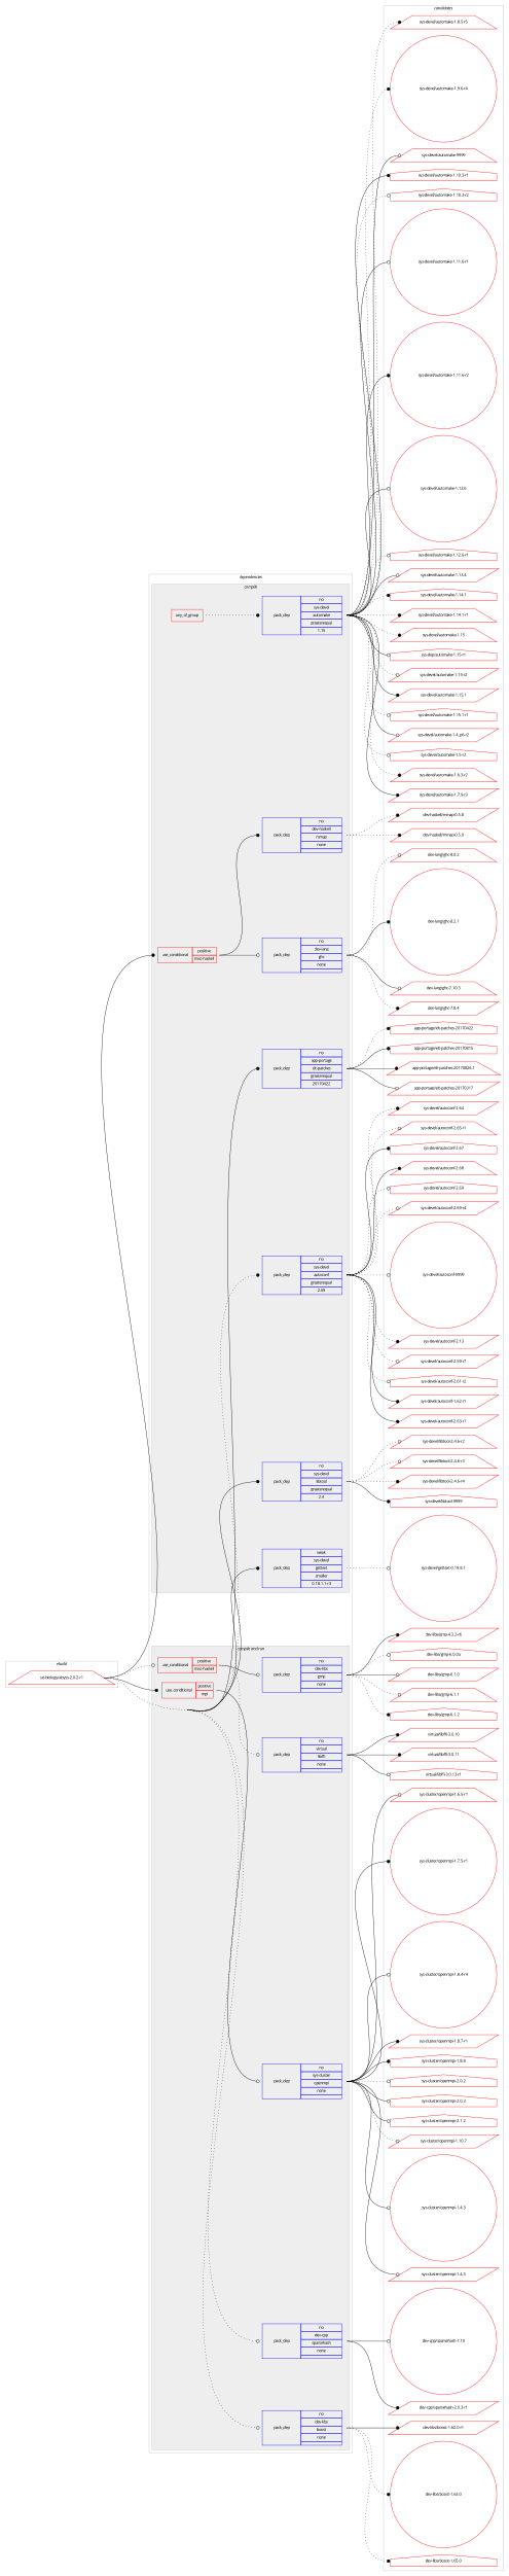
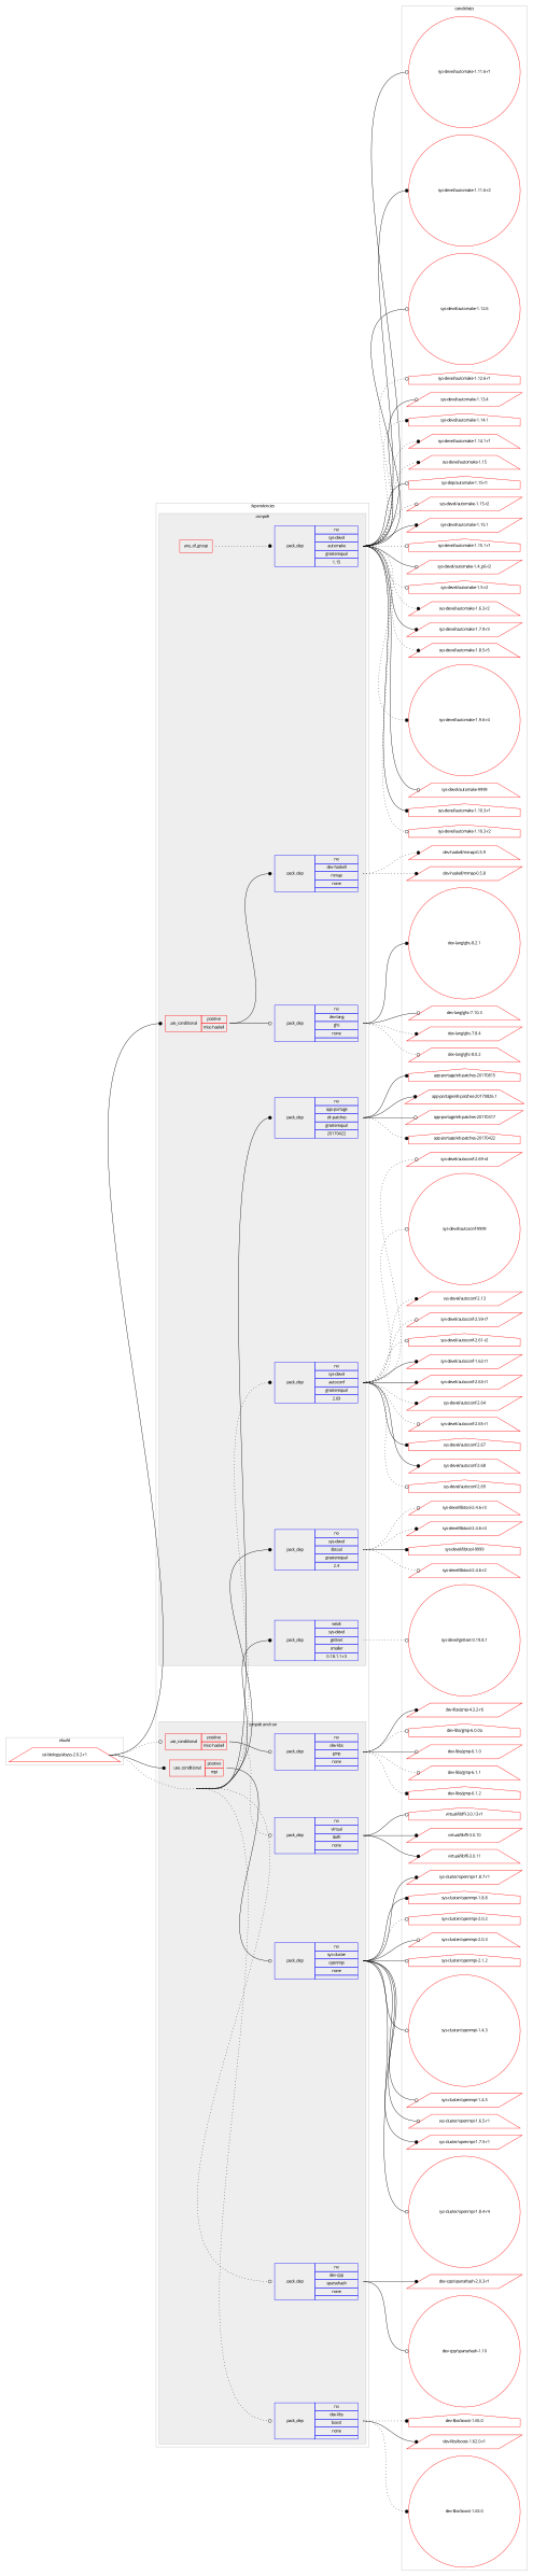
  digraph {
    compound=true
    concentrate=true
    fontname="Open Sans"
    fontsize=10
    newrank=true
    rankdir=LR
    ranksep=1.5
    node [color=red fontname="Open Sans" fontsize=10 shape=parallelogram]
    edge [arrowhead=dot fontname="Open Sans" headport=w style=solid tailport=e weight=100]
    n1 [label="sci-biology/abyss-2.0.2-r1" shape=trapezium width=4]
    n2 [color=blue label=<<TABLE BORDER="0" CELLBORDER="1" CELLSPACING="0" CELLPADDING="4" WIDTH="220"><TR><TD ROWSPAN="6" CELLPADDING="30">pack_dep</TD></TR><TR><TD WIDTH="110">no</TD></TR><TR><TD>sys-devel</TD></TR><TR><TD>automake</TD></TR><TR><TD>greaterequal</TD></TR><TR><TD>1.15</TD></TR></TABLE>> shape=none]
    n3 [label=<<TABLE BORDER="0" CELLBORDER="1" CELLSPACING="0" CELLPADDING="4"><TR><TD CELLPADDING="10">any_of_group</TD></TR></TABLE>> shape=none]
    n4 [color=blue label=<<TABLE BORDER="0" CELLBORDER="1" CELLSPACING="0" CELLPADDING="4" WIDTH="220"><TR><TD ROWSPAN="6" CELLPADDING="30">pack_dep</TD></TR><TR><TD WIDTH="110">no</TD></TR><TR><TD>dev-lang</TD></TR><TR><TD>ghc</TD></TR><TR><TD>none</TD></TR><TR><TD></TD></TR></TABLE>> shape=none]
    n5 [color=blue label=<<TABLE BORDER="0" CELLBORDER="1" CELLSPACING="0" CELLPADDING="4" WIDTH="220"><TR><TD ROWSPAN="6" CELLPADDING="30">pack_dep</TD></TR><TR><TD WIDTH="110">no</TD></TR><TR><TD>dev-haskell</TD></TR><TR><TD>mmap</TD></TR><TR><TD>none</TD></TR><TR><TD></TD></TR></TABLE>> shape=none]
    n6 [label=<<TABLE BORDER="0" CELLBORDER="1" CELLSPACING="0" CELLPADDING="4"><TR><TD ROWSPAN="3" CELLPADDING="10">use_conditional</TD></TR><TR><TD>positive</TD></TR><TR><TD>misc-haskell</TD></TR></TABLE>> shape=none]
    n7 [color=blue label=<<TABLE BORDER="0" CELLBORDER="1" CELLSPACING="0" CELLPADDING="4" WIDTH="220"><TR><TD ROWSPAN="6" CELLPADDING="30">pack_dep</TD></TR><TR><TD WIDTH="110">no</TD></TR><TR><TD>app-portage</TD></TR><TR><TD>elt-patches</TD></TR><TR><TD>greaterequal</TD></TR><TR><TD>20170422</TD></TR></TABLE>> shape=none]
    n8 [color=blue label=<<TABLE BORDER="0" CELLBORDER="1" CELLSPACING="0" CELLPADDING="4" WIDTH="220"><TR><TD ROWSPAN="6" CELLPADDING="30">pack_dep</TD></TR><TR><TD WIDTH="110">no</TD></TR><TR><TD>sys-devel</TD></TR><TR><TD>autoconf</TD></TR><TR><TD>greaterequal</TD></TR><TR><TD>2.69</TD></TR></TABLE>> shape=none]
    n9 [color=blue label=<<TABLE BORDER="0" CELLBORDER="1" CELLSPACING="0" CELLPADDING="4" WIDTH="220"><TR><TD ROWSPAN="6" CELLPADDING="30">pack_dep</TD></TR><TR><TD WIDTH="110">no</TD></TR><TR><TD>sys-devel</TD></TR><TR><TD>libtool</TD></TR><TR><TD>greaterequal</TD></TR><TR><TD>2.4</TD></TR></TABLE>> shape=none]
    n10 [color=blue label=<<TABLE BORDER="0" CELLBORDER="1" CELLSPACING="0" CELLPADDING="4" WIDTH="220"><TR><TD ROWSPAN="6" CELLPADDING="30">pack_dep</TD></TR><TR><TD WIDTH="110">weak</TD></TR><TR><TD>sys-devel</TD></TR><TR><TD>gettext</TD></TR><TR><TD>smaller</TD></TR><TR><TD>0.18.1.1-r3</TD></TR></TABLE>> shape=none]
    n11 [color=blue label=<<TABLE BORDER="0" CELLBORDER="1" CELLSPACING="0" CELLPADDING="4" WIDTH="220"><TR><TD ROWSPAN="6" CELLPADDING="30">pack_dep</TD></TR><TR><TD WIDTH="110">no</TD></TR><TR><TD>virtual</TD></TR><TR><TD>libffi</TD></TR><TR><TD>none</TD></TR><TR><TD></TD></TR></TABLE>> shape=none]
    n12 [color=blue label=<<TABLE BORDER="0" CELLBORDER="1" CELLSPACING="0" CELLPADDING="4" WIDTH="220"><TR><TD ROWSPAN="6" CELLPADDING="30">pack_dep</TD></TR><TR><TD WIDTH="110">no</TD></TR><TR><TD>dev-libs</TD></TR><TR><TD>gmp</TD></TR><TR><TD>none</TD></TR><TR><TD></TD></TR></TABLE>> shape=none]
    n13 [label=<<TABLE BORDER="0" CELLBORDER="1" CELLSPACING="0" CELLPADDING="4"><TR><TD ROWSPAN="3" CELLPADDING="10">use_conditional</TD></TR><TR><TD>positive</TD></TR><TR><TD>misc-haskell</TD></TR></TABLE>> shape=none]
    n14 [color=blue label=<<TABLE BORDER="0" CELLBORDER="1" CELLSPACING="0" CELLPADDING="4" WIDTH="220"><TR><TD ROWSPAN="6" CELLPADDING="30">pack_dep</TD></TR><TR><TD WIDTH="110">no</TD></TR><TR><TD>sys-cluster</TD></TR><TR><TD>openmpi</TD></TR><TR><TD>none</TD></TR><TR><TD></TD></TR></TABLE>> shape=none]
    n15 [label=<<TABLE BORDER="0" CELLBORDER="1" CELLSPACING="0" CELLPADDING="4"><TR><TD ROWSPAN="3" CELLPADDING="10">use_conditional</TD></TR><TR><TD>positive</TD></TR><TR><TD>mpi</TD></TR></TABLE>> shape=none]
    n16 [color=blue label=<<TABLE BORDER="0" CELLBORDER="1" CELLSPACING="0" CELLPADDING="4" WIDTH="220"><TR><TD ROWSPAN="6" CELLPADDING="30">pack_dep</TD></TR><TR><TD WIDTH="110">no</TD></TR><TR><TD>dev-cpp</TD></TR><TR><TD>sparsehash</TD></TR><TR><TD>none</TD></TR><TR><TD></TD></TR></TABLE>> shape=none]
    n17 [color=blue label=<<TABLE BORDER="0" CELLBORDER="1" CELLSPACING="0" CELLPADDING="4" WIDTH="220"><TR><TD ROWSPAN="6" CELLPADDING="30">pack_dep</TD></TR><TR><TD WIDTH="110">no</TD></TR><TR><TD>dev-libs</TD></TR><TR><TD>boost</TD></TR><TR><TD>none</TD></TR><TR><TD></TD></TR></TABLE>> shape=none]
    n18 [label="sys-devel/automake-1.10.3-r1" shape=house width=4]
    n19 [label="sys-devel/automake-1.10.3-r2" shape=house width=4]
    n20 [label="sys-devel/automake-1.11.6-r1" shape=circle width=4]
    n21 [label="sys-devel/automake-1.11.6-r2" shape=circle width=4]
    n22 [label="sys-devel/automake-1.12.6" shape=circle width=4]
    n23 [label="sys-devel/automake-1.12.6-r1" shape=house width=4]
    n24 [label="sys-devel/automake-1.13.4" width=4]
    n25 [label="sys-devel/automake-1.14.1" shape=house width=4]
    n26 [label="sys-devel/automake-1.14.1-r1" shape=trapezium width=4]
    n27 [label="sys-devel/automake-1.15" shape=trapezium width=4]
    n28 [label="sys-dep/automake-1.15-r1" shape=house width=4]
    n29 [label="sys-devel/automake-1.15-r2" width=4]
    n30 [label="sys-devel/automake-1.15.1" width=4]
    n31 [label="sys-devel/automake-1.15.1-r1" shape=house width=4]
    n32 [label="sys-devel/automake-1.4_p6-r2" width=4]
    n33 [label="sys-devel/automake-1.5-r2" shape=house width=4]
    n34 [label="sys-devel/automake-1.6.3-r2" shape=trapezium width=4]
    n35 [label="sys-devel/automake-1.7.9-r3" width=4]
    n36 [label="sys-devel/automake-1.8.5-r5" shape=trapezium width=4]
    n37 [label="sys-devel/automake-1.9.6-r4" shape=circle width=4]
    n38 [label="sys-devel/automake-9999" shape=trapezium width=4]
    n39 [label="dev-lang/ghc-7.10.3" shape=trapezium width=4]
    n40 [label="dev-lang/ghc-7.8.4" width=4]
    n41 [label="dev-lang/ghc-8.0.2" shape=trapezium width=4]
    n42 [label="dev-lang/ghc-8.2.1" shape=circle width=4]
    n43 [label="dev-haskell/mmap-0.5.8" width=4]
    n44 [label="dev-haskell/mmap-0.5.9" shape=trapezium width=4]
    n45 [label="app-portage/elt-patches-20170317" width=4]
    n46 [label="app-portage/elt-patches-20170422" shape=house width=4]
    n47 [label="app-portage/elt-patches-20170815" shape=house width=4]
    n48 [label="app-portage/elt-patches-20170826.1" shape=trapezium width=4]
    n49 [label="sys-devel/autoconf-2.13" width=4]
    n50 [label="sys-devel/autoconf-2.59-r7" width=4]
    n51 [label="sys-devel/autoconf-2.61-r2" shape=house width=4]
    n52 [label="sys-devel/autoconf-1.62-r1" width=4]
    n53 [label="sys-devel/autoconf-2.63-r1" width=4]
    n54 [label="sys-devel/autoconf-2.64" width=4]
    n55 [label="sys-devel/autoconf-2.65-r1" shape=trapezium width=4]
    n56 [label="sys-devel/autoconf-2.67" shape=house width=4]
    n57 [label="sys-devel/autoconf-2.68" shape=trapezium width=4]
    n58 [label="sys-devel/autoconf-2.69" shape=house width=4]
    n59 [label="sys-devel/autoconf-2.69-r4" width=4]
    n60 [label="sys-devel/autoconf-9999" shape=circle width=4]
    n61 [label="sys-devel/libtool-2.4.6-r2" shape=trapezium width=4]
    n62 [label="sys-devel/libtool-2.4.6-r3" shape=trapezium width=4]
    n63 [label="sys-devel/libtool-2.4.6-r4" width=4]
    n64 [label="sys-devel/libtool-9999" shape=house width=4]
    n65 [label="sys-devel/gettext-0.19.8.1" shape=circle width=4]
    n66 [label="dev-libs/gmp-4.3.2-r6" width=4]
    n67 [label="dev-libs/gmp-6.0.0a" shape=house width=4]
    n68 [label="dev-libs/gmp-6.1.0" width=4]
    n69 [label="dev-libs/gmp-6.1.1" shape=trapezium width=4]
    n70 [label="dev-libs/gmp-6.1.2" shape=house width=4]
    n71 [label="virtual/libffi-3.0.10" width=4]
    n72 [label="virtual/libffi-3.0.11" shape=trapezium width=4]
    n73 [label="virtual/libffi-3.0.13-r1" shape=house width=4]
-   n74 [label="sys-cluster/openmpi-1.10.7" width=4]
    n75 [label="sys-cluster/openmpi-1.4.3" shape=circle width=4]
    n76 [label="sys-cluster/openmpi-1.4.5" width=4]
    n77 [label="sys-cluster/openmpi-1.6.5-r1" shape=trapezium width=4]
-   n78 [label="sys-cluster/openmpi-1.7.5-r1" shape=circle width=4]
+   n78 [label="sys-cluster/openmpi-1.7.5-r1" width=4]
    n79 [label="sys-cluster/openmpi-1.8.4-r4" shape=circle width=4]
    n80 [label="sys-cluster/openmpi-1.8.7-r1" width=4]
    n81 [label="sys-cluster/openmpi-1.8.8" shape=house width=4]
    n82 [label="sys-cluster/openmpi-2.0.2" shape=house width=4]
-   n83 [label="sys-cluster/openmpi-2.0.3" shape=house width=4]
+   n83 [label="sys-cluster/openmpi-2.0.3" shape=trapezium width=4]
    n84 [label="sys-cluster/openmpi-2.1.2" shape=house width=4]
    n85 [label="dev-cpp/sparsehash-1.10" shape=circle width=4]
    n86 [label="dev-cpp/sparsehash-2.0.3-r1" width=4]
    n87 [label="dev-libs/boost-1.62.0-r1" width=4]
    n88 [label="dev-libs/boost-1.63.0" shape=circle width=4]
    n89 [label="dev-libs/boost-1.65.0" shape=house width=4]
    subgraph cluster_1 {
      color=gray
      label=<<i>ebuild</i>>
      rank=same
      n1
    }
    subgraph cluster_2 {
      color=gray
      label=<<i>dependencies</i>>
      subgraph cluster_3 {
        color=gray
        fillcolor="#eeeeee"
        label=<<i>compile</i>>
        style=filled
        subgraph sub_4 {
          color=gray
          fillcolor="#eeeeee"
          label=<<i>compile</i>>
          style=filled
          n3
          subgraph sub_5 {
            color=gray
            fillcolor="#eeeeee"
            label=<<i>compile</i>>
            style=filled
            n2
          }
        }
        subgraph sub_6 {
          color=gray
          fillcolor="#eeeeee"
          label=<<i>compile</i>>
          style=filled
          n6
          subgraph sub_7 {
            color=gray
            fillcolor="#eeeeee"
            label=<<i>compile</i>>
            style=filled
            n4
          }
          subgraph sub_8 {
            color=gray
            fillcolor="#eeeeee"
            label=<<i>compile</i>>
            style=filled
            n5
          }
        }
        subgraph sub_9 {
          color=gray
          fillcolor="#eeeeee"
          label=<<i>compile</i>>
          style=filled
          n7
        }
        subgraph sub_10 {
          color=gray
          fillcolor="#eeeeee"
          label=<<i>compile</i>>
          style=filled
          n8
        }
        subgraph sub_11 {
          color=gray
          fillcolor="#eeeeee"
          label=<<i>compile</i>>
          style=filled
          n9
        }
        subgraph sub_12 {
          color=gray
          fillcolor="#eeeeee"
          label=<<i>compile</i>>
          style=filled
          n10
        }
      }
      subgraph cluster_13 {
        color=gray
        fillcolor="#eeeeee"
        label=<<i>compile and run</i>>
        style=filled
        subgraph sub_14 {
          color=gray
          fillcolor="#eeeeee"
          label=<<i>compile and run</i>>
          style=filled
          n13
          subgraph sub_15 {
            color=gray
            fillcolor="#eeeeee"
            label=<<i>compile and run</i>>
            style=filled
            n11
          }
          subgraph sub_16 {
            color=gray
            fillcolor="#eeeeee"
            label=<<i>compile and run</i>>
            style=filled
            n12
          }
        }
        subgraph sub_17 {
          color=gray
          fillcolor="#eeeeee"
          label=<<i>compile and run</i>>
          style=filled
          n15
          subgraph sub_18 {
            color=gray
            fillcolor="#eeeeee"
            label=<<i>compile and run</i>>
            style=filled
            n14
          }
        }
        subgraph sub_19 {
          color=gray
          fillcolor="#eeeeee"
          label=<<i>compile and run</i>>
          style=filled
          n16
        }
        subgraph sub_20 {
          color=gray
          fillcolor="#eeeeee"
          label=<<i>compile and run</i>>
          style=filled
          n17
        }
      }
      subgraph cluster_21 {
        color=gray
        fillcolor="#eeeeee"
        label=<<i>run</i>>
        style=filled
      }
    }
    subgraph cluster_22 {
      color=gray
      label=<<i>candidates</i>>
      rank=same
      subgraph sub_23 {
        color=black
        label=<<i>candidates</i>>
        nodesep=1
        rank=same
        n18
        n19
        n20
        n21
        n22
        n23
        n24
        n25
        n26
        n27
        n28
        n29
        n30
        n31
        n32
        n33
        n34
        n35
        n36
        n37
        n38
      }
      subgraph sub_24 {
        color=black
        label=<<i>candidates</i>>
        nodesep=1
        rank=same
        n39
        n40
        n41
        n42
      }
      subgraph sub_25 {
        color=black
        label=<<i>candidates</i>>
        nodesep=1
        rank=same
        n43
        n44
      }
      subgraph sub_26 {
        color=black
        label=<<i>candidates</i>>
        nodesep=1
        rank=same
        n45
        n46
        n47
        n48
      }
      subgraph sub_27 {
        color=black
        label=<<i>candidates</i>>
        nodesep=1
        rank=same
        n49
        n50
        n51
        n52
        n53
        n54
        n55
        n56
        n57
        n58
        n59
        n60
      }
      subgraph sub_28 {
        color=black
        label=<<i>candidates</i>>
        nodesep=1
        rank=same
        n61
        n62
        n63
        n64
      }
      subgraph sub_29 {
        color=black
        label=<<i>candidates</i>>
        nodesep=1
        rank=same
        n65
      }
      subgraph sub_30 {
        color=black
        label=<<i>candidates</i>>
        nodesep=1
        rank=same
        n66
        n67
        n68
        n69
        n70
      }
      subgraph sub_31 {
        color=black
        label=<<i>candidates</i>>
        nodesep=1
        rank=same
        n71
        n72
        n73
      }
      subgraph sub_32 {
        color=black
        label=<<i>candidates</i>>
        nodesep=1
        rank=same
-       n74
        n75
        n76
        n77
        n78
        n79
        n80
        n81
        n82
        n83
        n84
      }
      subgraph sub_33 {
        color=black
        label=<<i>candidates</i>>
        nodesep=1
        rank=same
        n85
        n86
      }
      subgraph sub_34 {
        color=black
        label=<<i>candidates</i>>
        nodesep=1
        rank=same
        n87
        n88
        n89
      }
    }
    n1 -> n6 [weight=20]
    n1 -> n7 [weight=20]
    n1 -> n8 [style=dotted weight=20]
    n1 -> n9 [weight=20]
    n1 -> n10 [weight=20]
    n1 -> n13 [arrowhead=odot style=dotted weight=20]
    n1 -> n15 [weight=20]
    n1 -> n16 [arrowhead=odot style=dotted weight=20]
    n1 -> n17 [arrowhead=odot style=dotted weight=20]
    n2 -> n18
    n2 -> n19 [arrowhead=odot style=dotted]
    n2 -> n20 [arrowhead=odot]
    n2 -> n21
    n2 -> n22 [arrowhead=odot]
    n2 -> n23 [arrowhead=odot style=dotted]
    n2 -> n24 [arrowhead=odot]
    n2 -> n25 [style=dotted]
    n2 -> n26 [style=dotted]
    n2 -> n27 [style=dotted]
    n2 -> n28 [arrowhead=odot]
    n2 -> n29 [arrowhead=odot style=dotted]
    n2 -> n30
    n2 -> n31 [arrowhead=odot style=dotted]
    n2 -> n32 [arrowhead=odot]
    n2 -> n33 [arrowhead=odot style=dotted]
    n2 -> n34 [style=dotted]
    n2 -> n35
    n2 -> n36 [style=dotted]
    n2 -> n37 [style=dotted]
    n2 -> n38 [arrowhead=odot]
    n3 -> n2 [style=dotted weight=20]
    n4 -> n39 [arrowhead=odot]
    n4 -> n40 [style=dotted]
    n4 -> n41 [arrowhead=odot style=dotted]
    n4 -> n42
    n5 -> n43 [style=dotted]
    n5 -> n44 [style=dotted]
    n6 -> n4 [arrowhead=odot weight=20]
    n6 -> n5 [weight=20]
    n7 -> n45 [arrowhead=odot]
    n7 -> n46 [style=dotted]
    n7 -> n47
    n7 -> n48
    n8 -> n49 [style=dotted]
    n8 -> n50 [arrowhead=odot style=dotted]
    n8 -> n51 [arrowhead=odot style=dotted]
    n8 -> n52
    n8 -> n53
    n8 -> n54 [style=dotted]
    n8 -> n55 [arrowhead=odot style=dotted]
    n8 -> n56
    n8 -> n57
    n8 -> n58 [arrowhead=odot style=dotted]
    n8 -> n59 [arrowhead=odot style=dotted]
    n8 -> n60 [arrowhead=odot style=dotted]
    n9 -> n61 [arrowhead=odot style=dotted]
    n9 -> n62 [arrowhead=odot style=dotted]
    n9 -> n63 [style=dotted]
    n9 -> n64
    n10 -> n65 [arrowhead=odot style=dotted]
    n11 -> n71
    n11 -> n72
    n11 -> n73 [arrowhead=odot]
    n12 -> n66
    n12 -> n67 [arrowhead=odot style=dotted]
    n12 -> n68 [arrowhead=odot]
    n12 -> n69 [arrowhead=odot style=dotted]
    n12 -> n70 [style=dotted]
    n13 -> n11 [arrowhead=odot style=dotted weight=20]
    n13 -> n12 [arrowhead=odot weight=20]
-   n14 -> n74 [arrowhead=odot style=dotted]
    n14 -> n75 [arrowhead=odot]
    n14 -> n76 [arrowhead=odot]
    n14 -> n77 [arrowhead=odot]
    n14 -> n78
    n14 -> n79 [arrowhead=odot]
    n14 -> n80
    n14 -> n81
    n14 -> n82 [arrowhead=odot style=dotted]
    n14 -> n83 [arrowhead=odot]
    n14 -> n84 [arrowhead=odot]
    n15 -> n14 [arrowhead=odot weight=20]
    n16 -> n85 [arrowhead=odot]
    n16 -> n86
    n17 -> n87
    n17 -> n88 [style=dotted]
    n17 -> n89 [style=dotted]
  }
